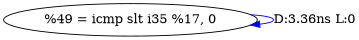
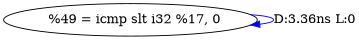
  digraph {
-   n1 [label="%49 = icmp slt i35 %17, 0"]
+   n1 [label="  %49 = icmp slt i32 %17, 0"]
    n1 -> n1 [color=blue label="D:3.36ns L:0"]
  }
